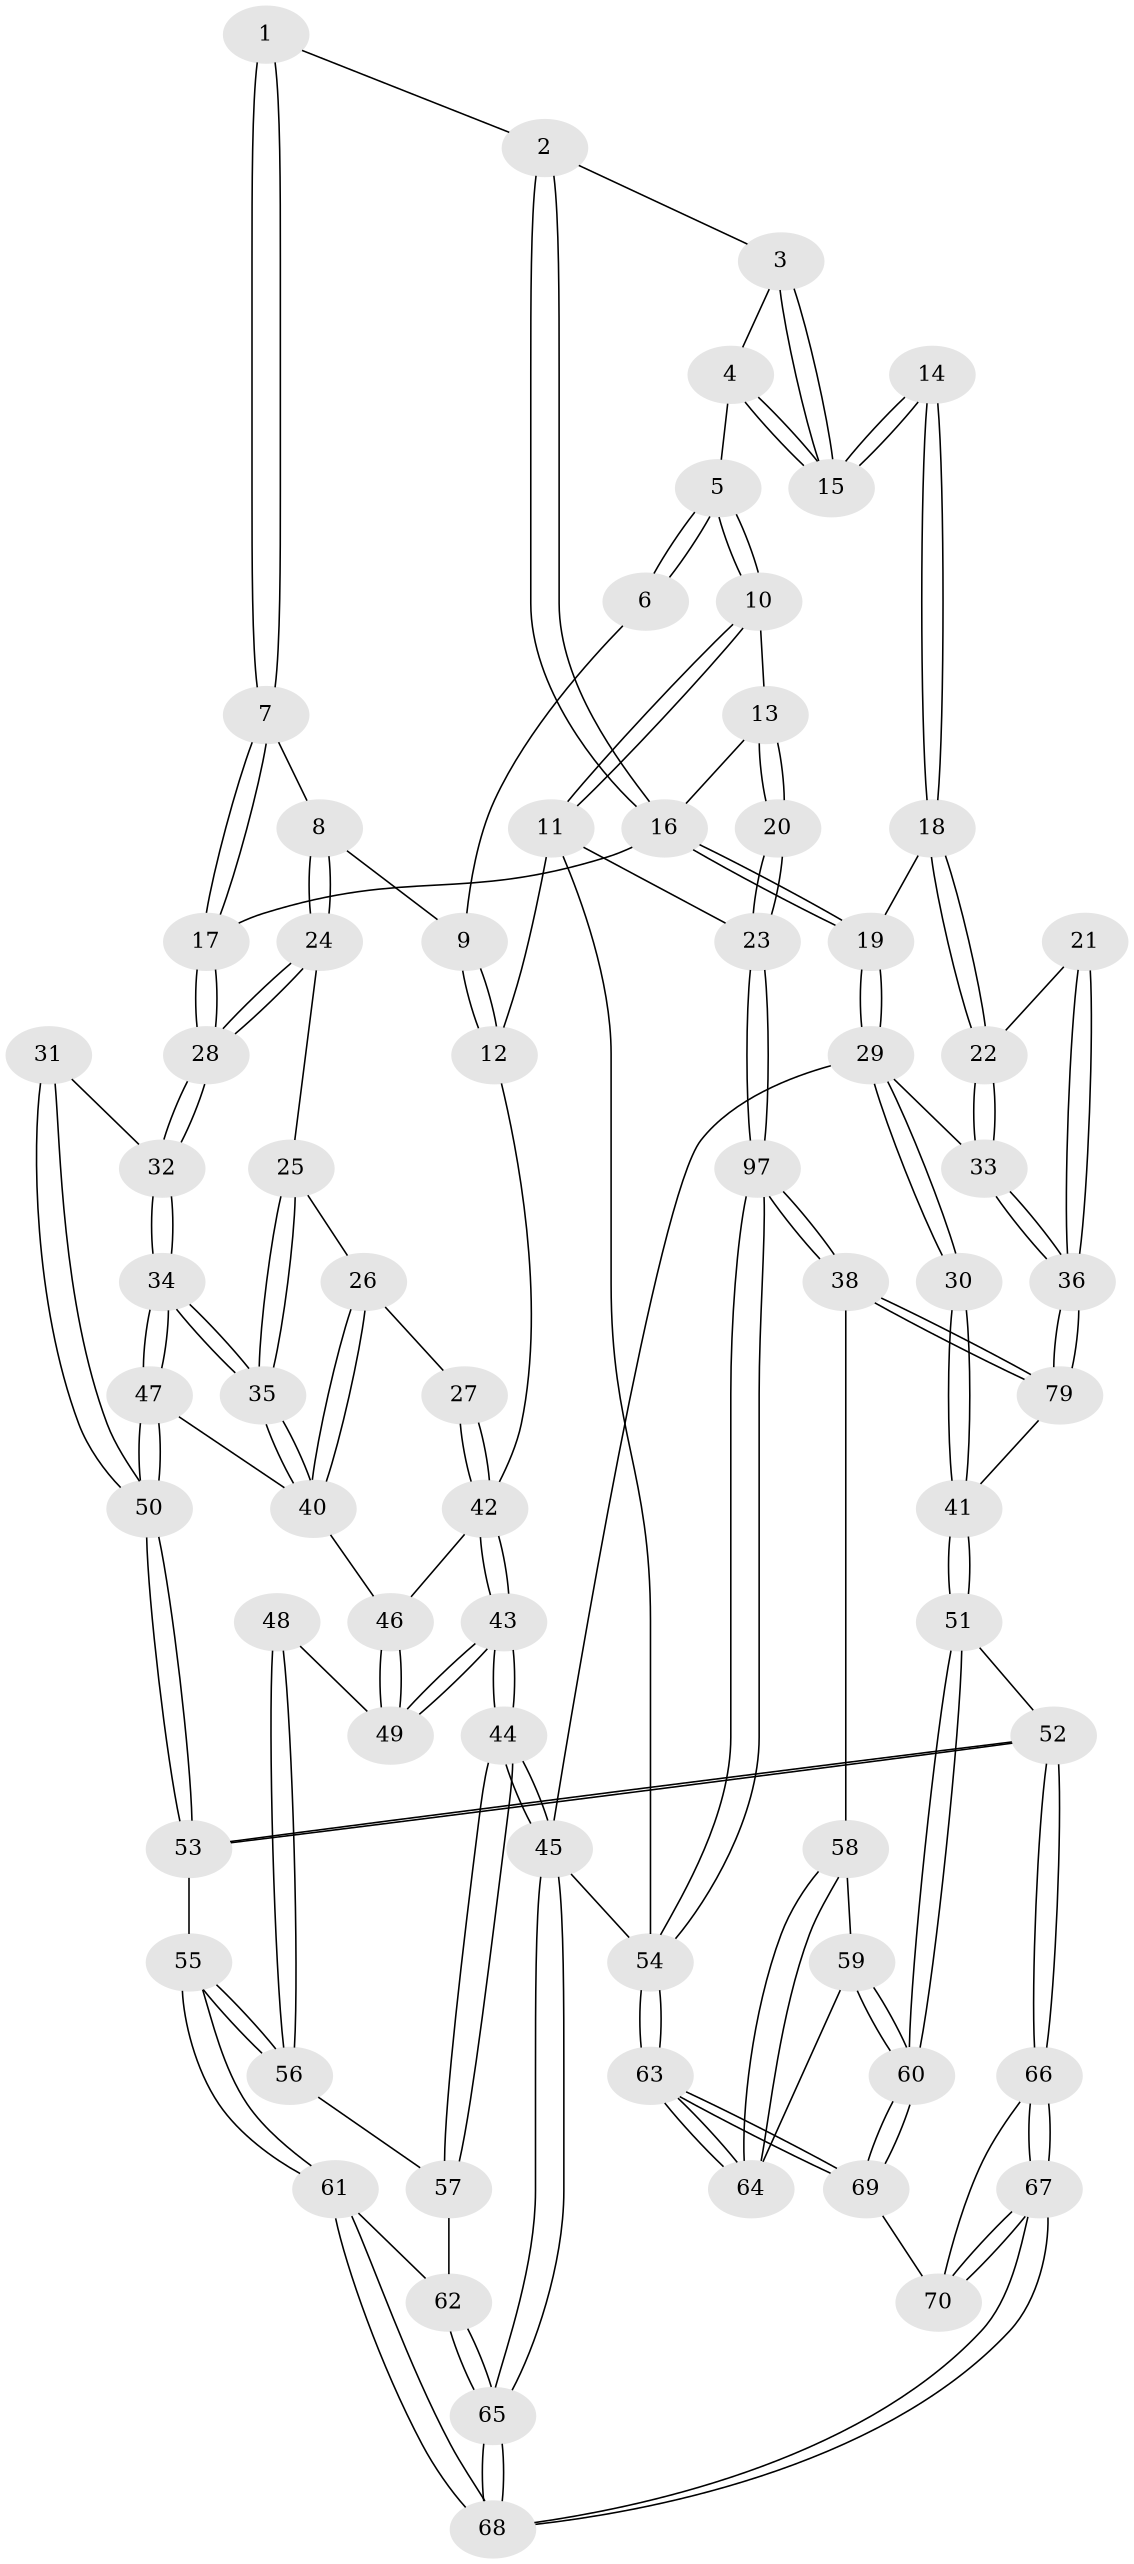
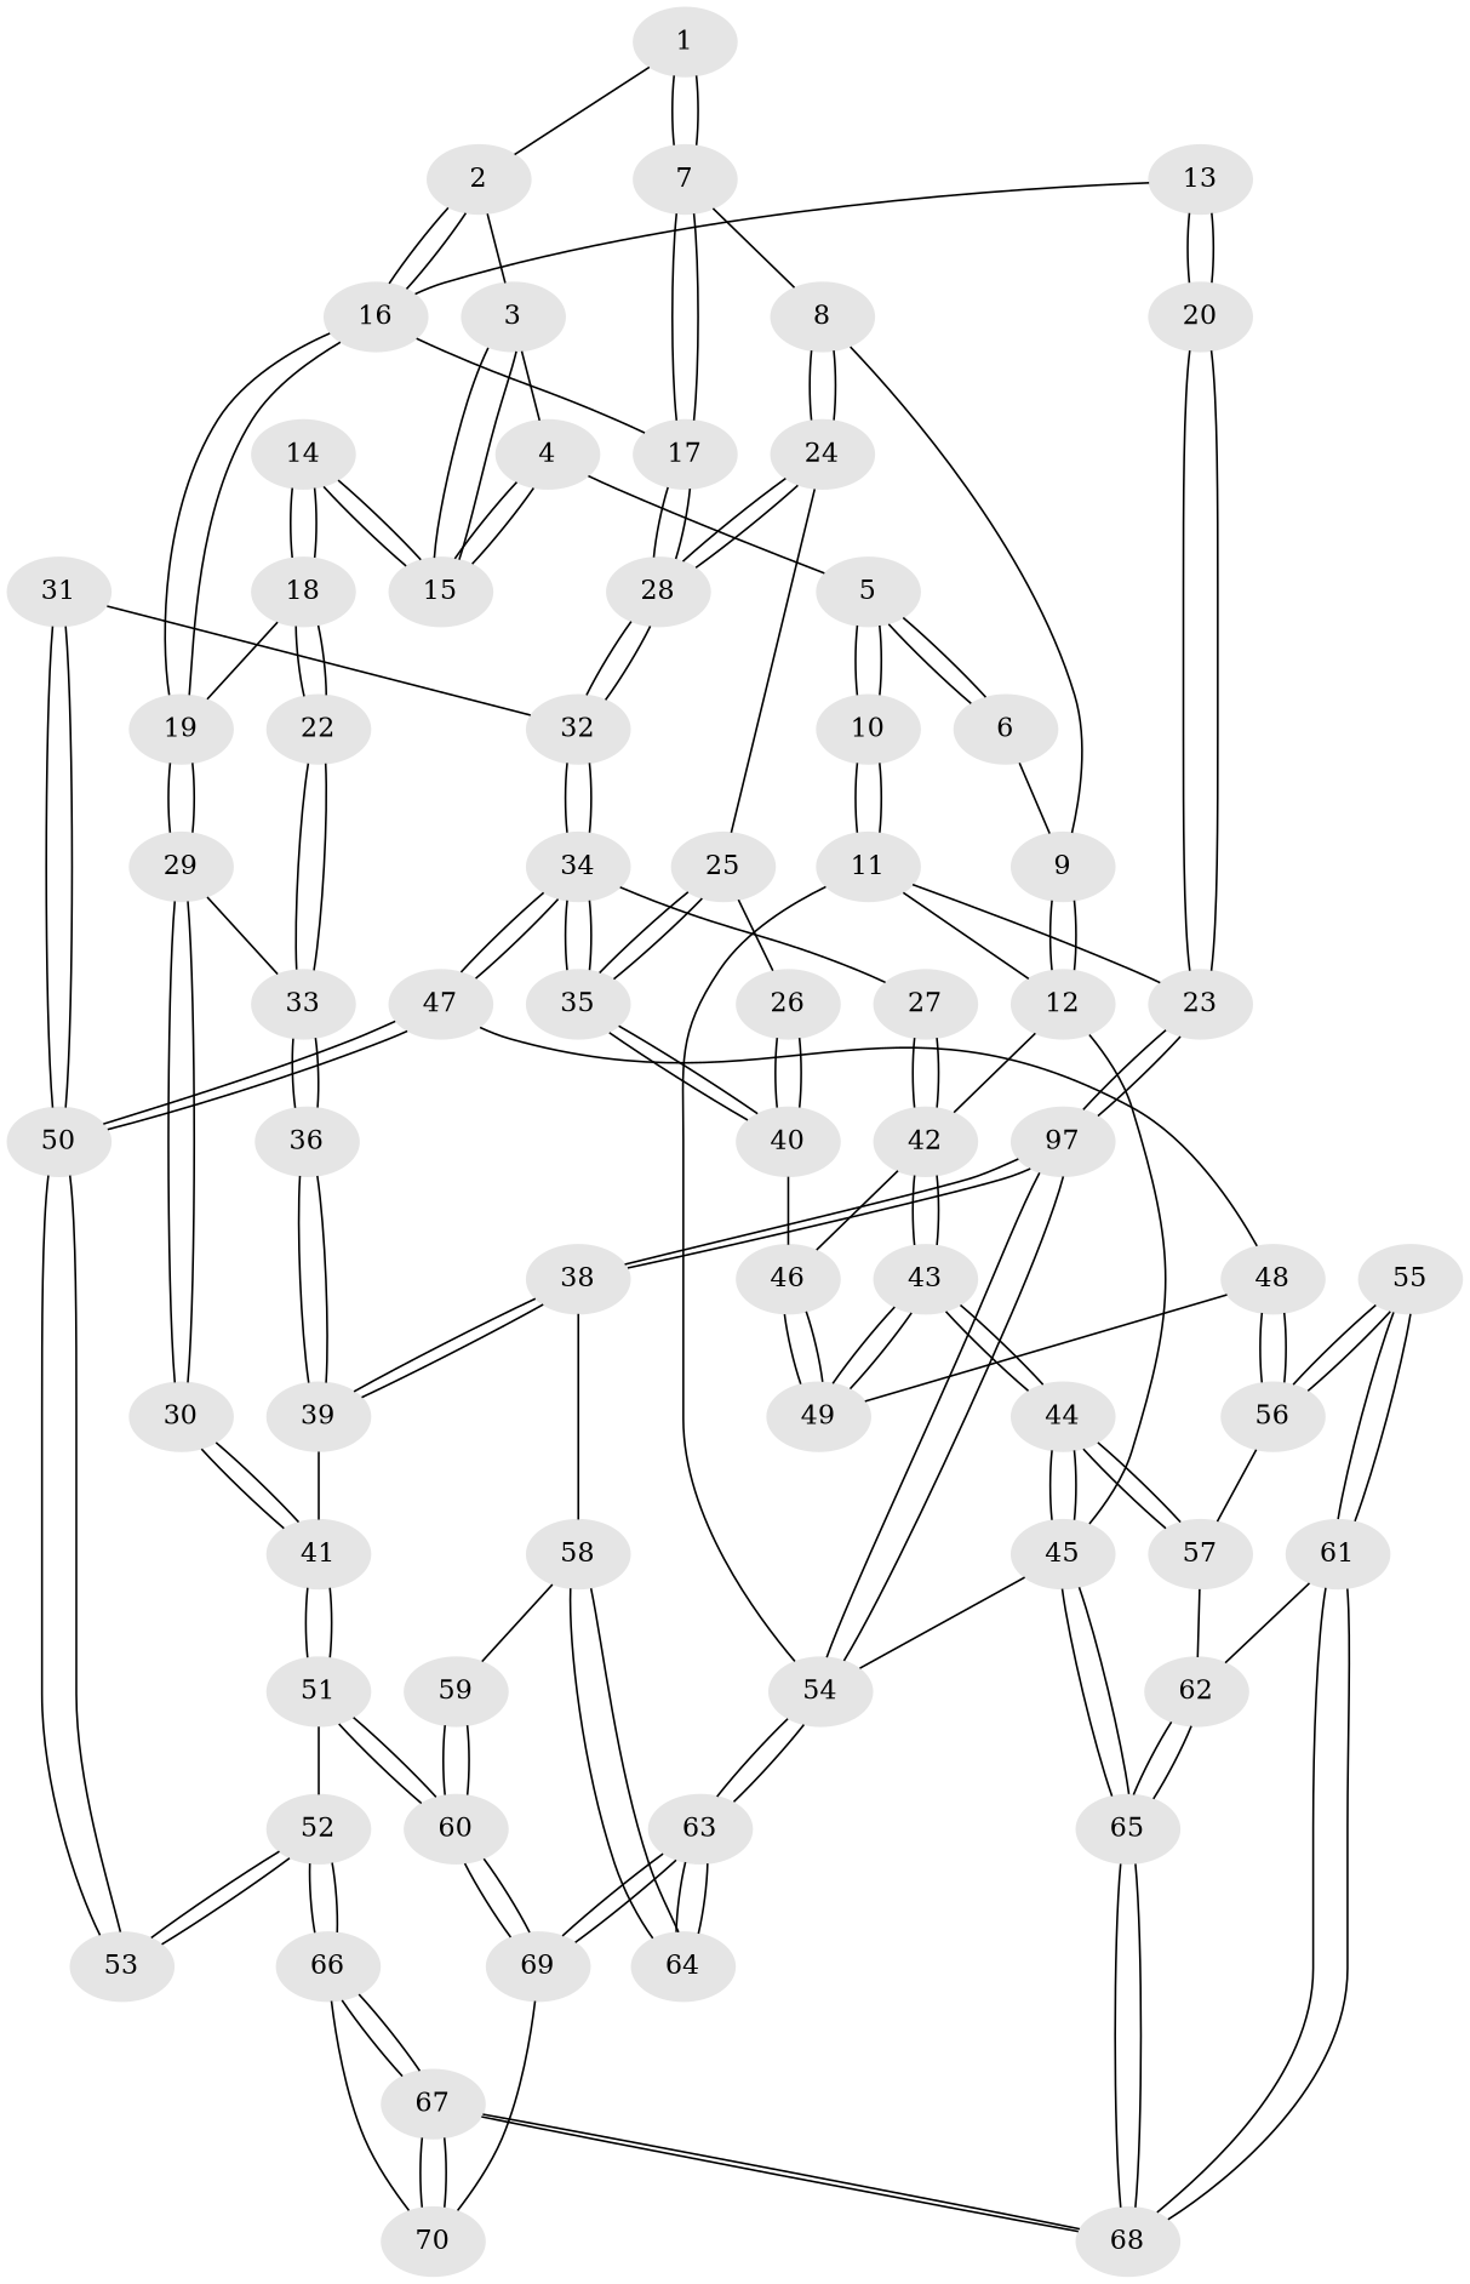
  graph {
    node [color=gray90 style=filled]
    1
    2
    7
    3
    16
    8
    17
    4
    15
    19
    5
    6
    10
    9
    11
    13
    12
    24
    28
    25
    45
    42
    23
    54
    20
    n26 [label=97]
    63
    27
    65
    14
    18
    22
    29
    32
    33
    30
-   21
    36
-   39 [label=79]
+   39
    38
    26
    35
    40
    46
    43
    34
    41
    31
    50
    51
    53
    47
    48
    58
    59
    64
    49
    52
    60
    44
    57
    62
    68
    56
    55
    66
    69
    67
    70
    61
    1 -- 2
    1 -- 7
    1 -- 7
    2 -- 3
    2 -- 16
    2 -- 16
    7 -- 8
    7 -- 17
    7 -- 17
    3 -- 4
    3 -- 15
    3 -- 15
    16 -- 17
    16 -- 19
    16 -- 19
    8 -- 9
    8 -- 24
    8 -- 24
    17 -- 28
    17 -- 28
    4 -- 15
    4 -- 15
    4 -- 5
    19 -- 29
    19 -- 29
    5 -- 6
    5 -- 6
    5 -- 10
    5 -- 10
    6 -- 9
    10 -- 11
    10 -- 11
-   10 -- 13
    9 -- 12
    9 -- 12
    11 -- 12
    11 -- 23
    11 -- 54
    13 -- 16
    13 -- 20
    13 -- 20
-   29 -- 45
+   12 -- 45
    12 -- 42
    24 -- 28
    24 -- 28
    24 -- 25
    28 -- 32
    28 -- 32
    25 -- 26
    25 -- 35
    25 -- 35
    45 -- 54
    45 -- 65
    45 -- 65
    42 -- 46
    42 -- 43
    42 -- 43
    23 -- n26
    23 -- n26
    54 -- 63
    54 -- 63
    20 -- 23
    20 -- 23
    n26 -- 54
    n26 -- 54
    n26 -- 38
    n26 -- 38
    63 -- 64
    63 -- 64
    63 -- 69
    63 -- 69
    27 -- 42
    27 -- 42
    65 -- 68
    65 -- 68
    14 -- 15
    14 -- 15
    14 -- 18
    14 -- 18
    18 -- 19
    18 -- 22
    18 -- 22
    22 -- 33
    22 -- 33
    29 -- 33
    29 -- 30
    29 -- 30
    32 -- 34
    32 -- 34
    33 -- 36
    33 -- 36
    30 -- 41
    30 -- 41
-   21 -- 22
-   21 -- 36
-   21 -- 36
    36 -- 39
    36 -- 39
    39 -- 41
    38 -- 39
    38 -- 39
    38 -- 58
-   26 -- 27
+   34 -- 27
    26 -- 40
    26 -- 40
    35 -- 40
    35 -- 40
    40 -- 46
    46 -- 49
    46 -- 49
    43 -- 49
    43 -- 49
    43 -- 44
    43 -- 44
    34 -- 35
    34 -- 35
    34 -- 47
    34 -- 47
    41 -- 51
    41 -- 51
    31 -- 32
    31 -- 50
    31 -- 50
    50 -- 53
    50 -- 53
    51 -- 52
    51 -- 60
    51 -- 60
-   53 -- 55
    47 -- 50
    47 -- 50
-   47 -- 40
+   47 -- 48
    48 -- 49
    48 -- 56
    48 -- 56
    58 -- 59
    58 -- 64
    58 -- 64
-   59 -- 64
    59 -- 60
    59 -- 60
    52 -- 53
    52 -- 53
    52 -- 66
    52 -- 66
    60 -- 69
    60 -- 69
    44 -- 45
    44 -- 45
    44 -- 57
    44 -- 57
    57 -- 62
    62 -- 65
    62 -- 65
    56 -- 57
    55 -- 56
    55 -- 56
    55 -- 61
    55 -- 61
    66 -- 67
    66 -- 67
    66 -- 70
    69 -- 70
    67 -- 68
    67 -- 68
    67 -- 70
    67 -- 70
    61 -- 62
    61 -- 68
    61 -- 68
  }
